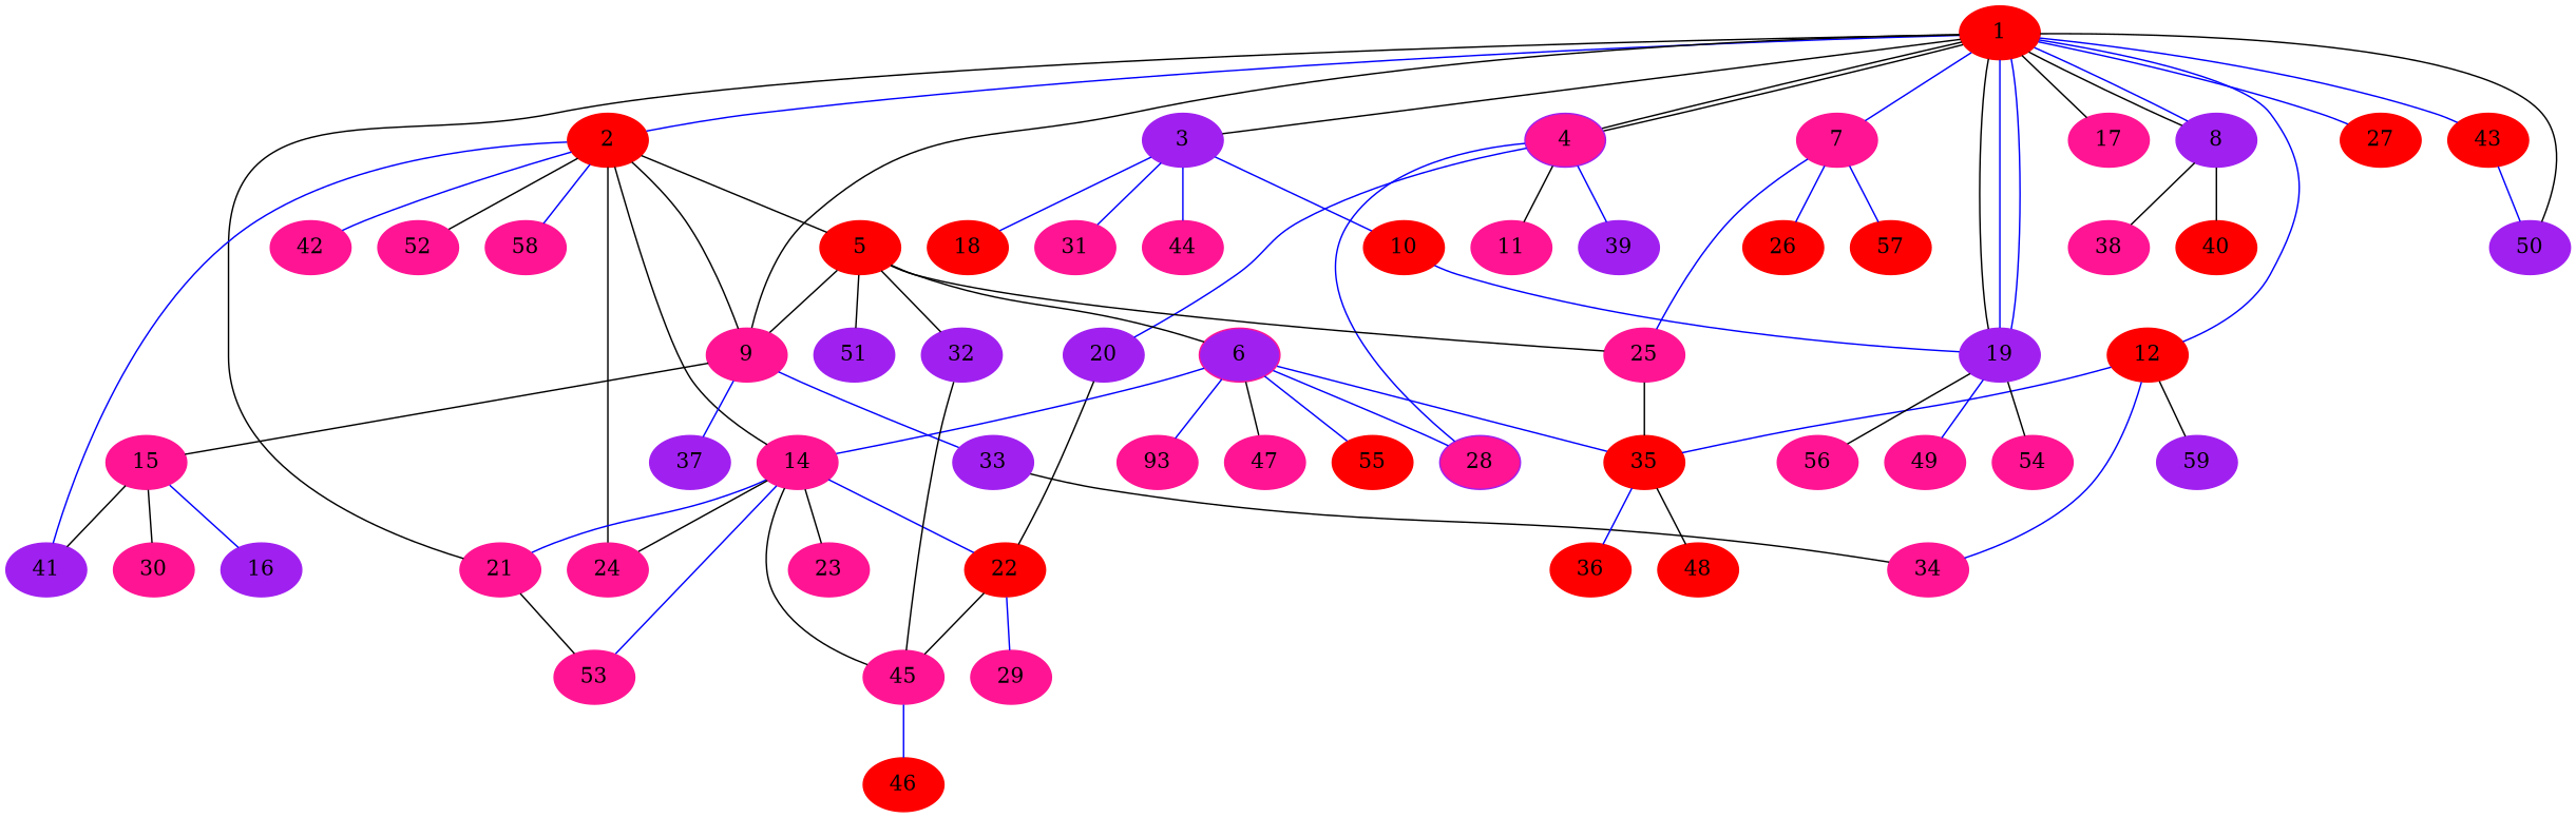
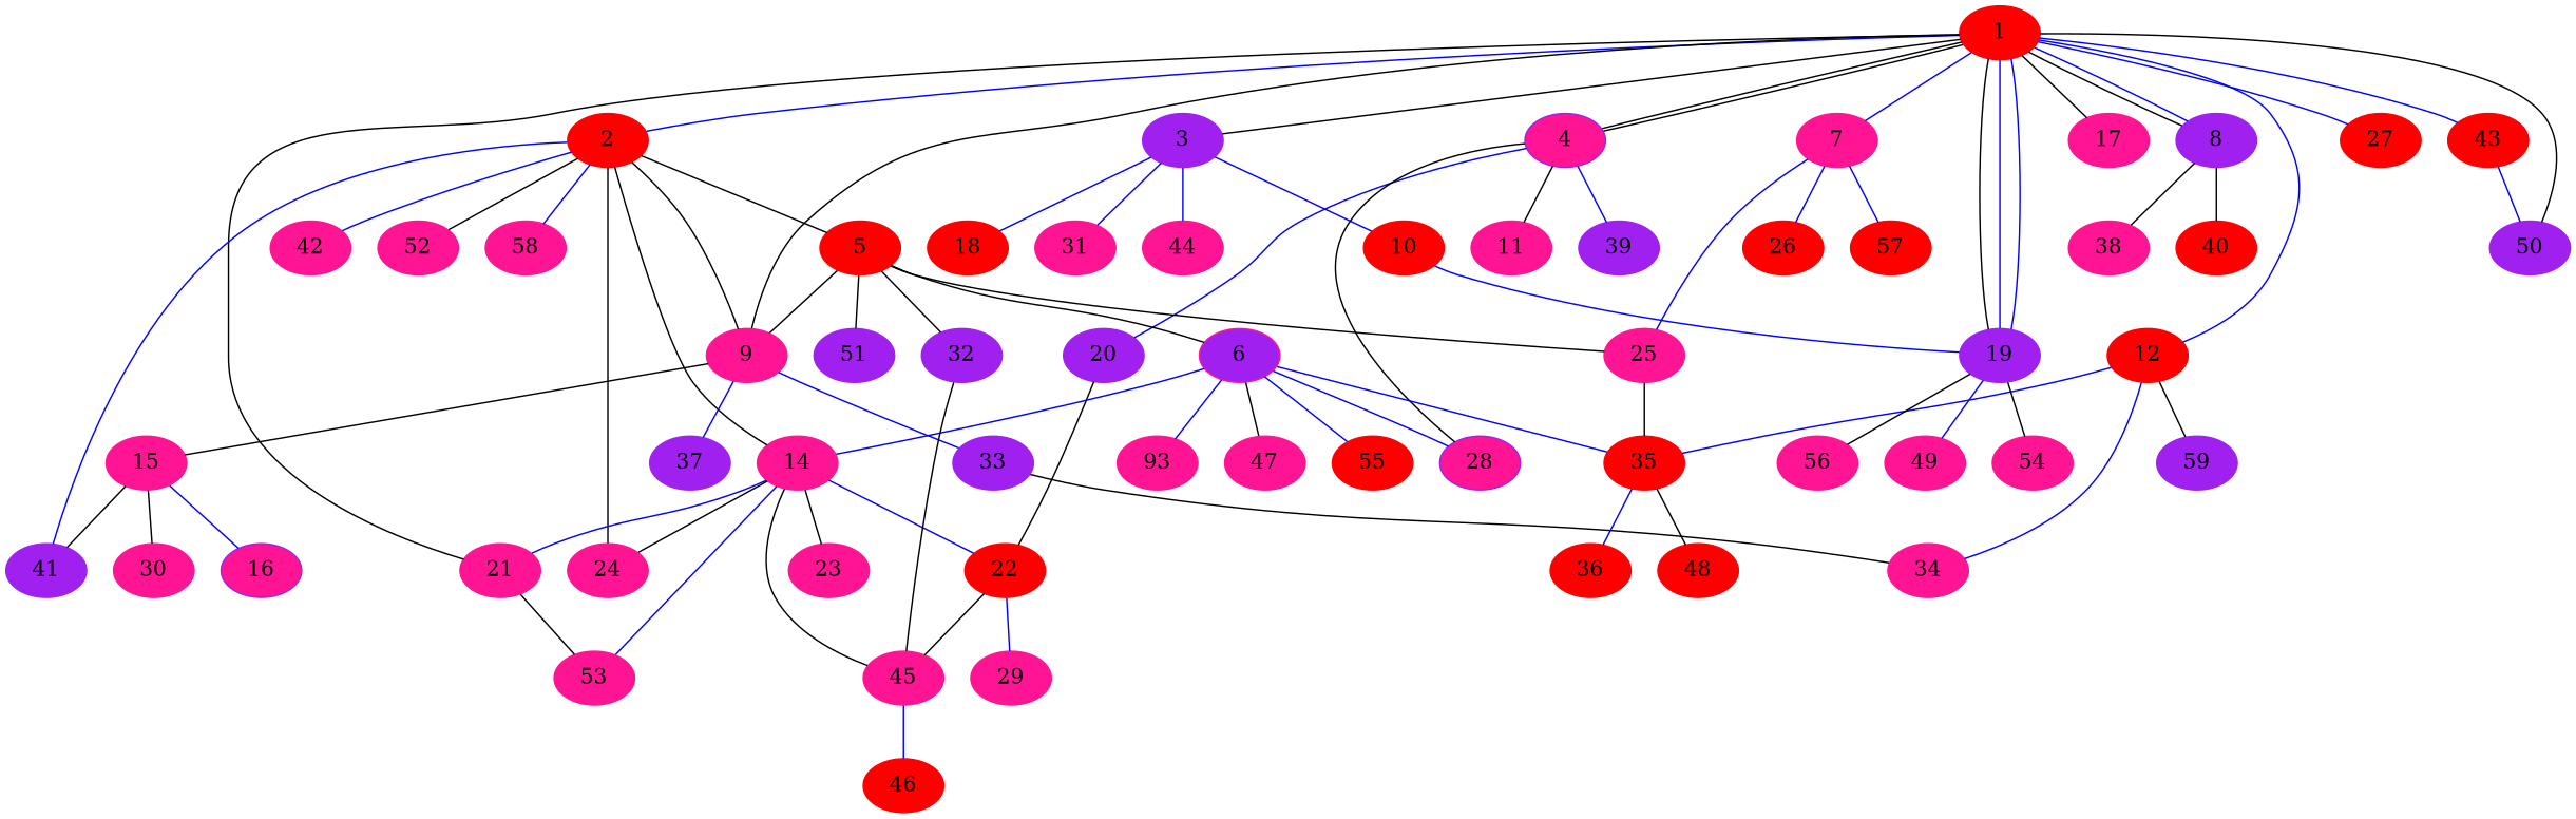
  graph {
    node [color=deeppink style=filled]
    edge [color=blue]
    1 [color=red]
    2 [color=red]
    3 [color=purple]
    4 [color=purple fillcolor=deeppink]
    7
    8 [color=purple]
    9
    12 [color=red]
    17
    19 [color=purple]
    21
    27 [color=red]
    43 [color=red]
    50 [color=purple]
    5 [color=red]
    14
    24
    41 [color=purple]
    42
    52
    58
    10 [color=red]
    18 [color=red]
    31
    44
    11
    20 [color=purple]
    28 [color=purple fillcolor=deeppink]
    39 [color=purple]
    25
    26 [color=red]
    57 [color=red]
    38
    40 [color=red]
    15
    33 [color=purple]
    37 [color=purple]
    35 [color=red]
    34
    59 [color=purple]
    49
    54
    56
    53
    6 [fillcolor=purple]
    32 [color=purple]
    51 [color=purple]
    22 [color=red]
    23
    45
    n51 [label=93]
    47
    55 [color=red]
    36 [color=red]
    48 [color=red]
-   16 [color=purple]
+   16 [color=purple fillcolor=deeppink]
    30
    29
    46 [color=red]
    1 -- 2
    1 -- 3 [color=black]
    1 -- 4 [color=black]
    1 -- 4 [color=black]
    1 -- 7
    1 -- 8 [color=black]
    1 -- 8
    1 -- 9 [color=black]
    1 -- 12
    1 -- 17 [color=black]
    1 -- 19 [color=black]
    1 -- 19
    1 -- 19
    1 -- 21 [color=black]
    1 -- 27
    1 -- 43
    1 -- 50 [color=black]
    2 -- 9 [color=black]
    2 -- 5 [color=black]
    2 -- 14 [color=black]
    2 -- 24 [color=black]
    2 -- 41
    2 -- 42
    2 -- 52 [color=black]
    2 -- 58
    3 -- 10
    3 -- 18
    3 -- 31
    3 -- 44
    4 -- 11 [color=black]
    4 -- 20
-   4 -- 28
+   4 -- 28 [color=black]
    4 -- 39
    7 -- 25
    7 -- 26
    7 -- 57
    8 -- 38 [color=black]
    8 -- 40 [color=black]
    9 -- 15 [color=black]
    9 -- 33
    9 -- 37
    12 -- 35
    12 -- 34
    12 -- 59 [color=black]
    19 -- 49
    19 -- 54 [color=black]
    19 -- 56 [color=black]
    21 -- 53 [color=black]
    43 -- 50
    5 -- 9 [color=black]
    5 -- 25 [color=black]
    5 -- 6 [color=black]
    5 -- 32 [color=black]
    5 -- 51 [color=black]
    14 -- 21
    14 -- 24 [color=black]
    14 -- 53
    14 -- 22
    14 -- 23 [color=black]
    14 -- 45 [color=black]
    10 -- 19
    20 -- 22 [color=black]
    25 -- 35 [color=black]
    15 -- 41 [color=black]
    15 -- 16
    15 -- 30 [color=black]
    33 -- 34 [color=black]
    35 -- 36
    35 -- 48 [color=black]
    6 -- 14
    6 -- 28
    6 -- 35
    6 -- n51
    6 -- 47 [color=black]
    6 -- 55
    32 -- 45 [color=black]
    22 -- 45 [color=black]
    22 -- 29
    45 -- 46
  }
